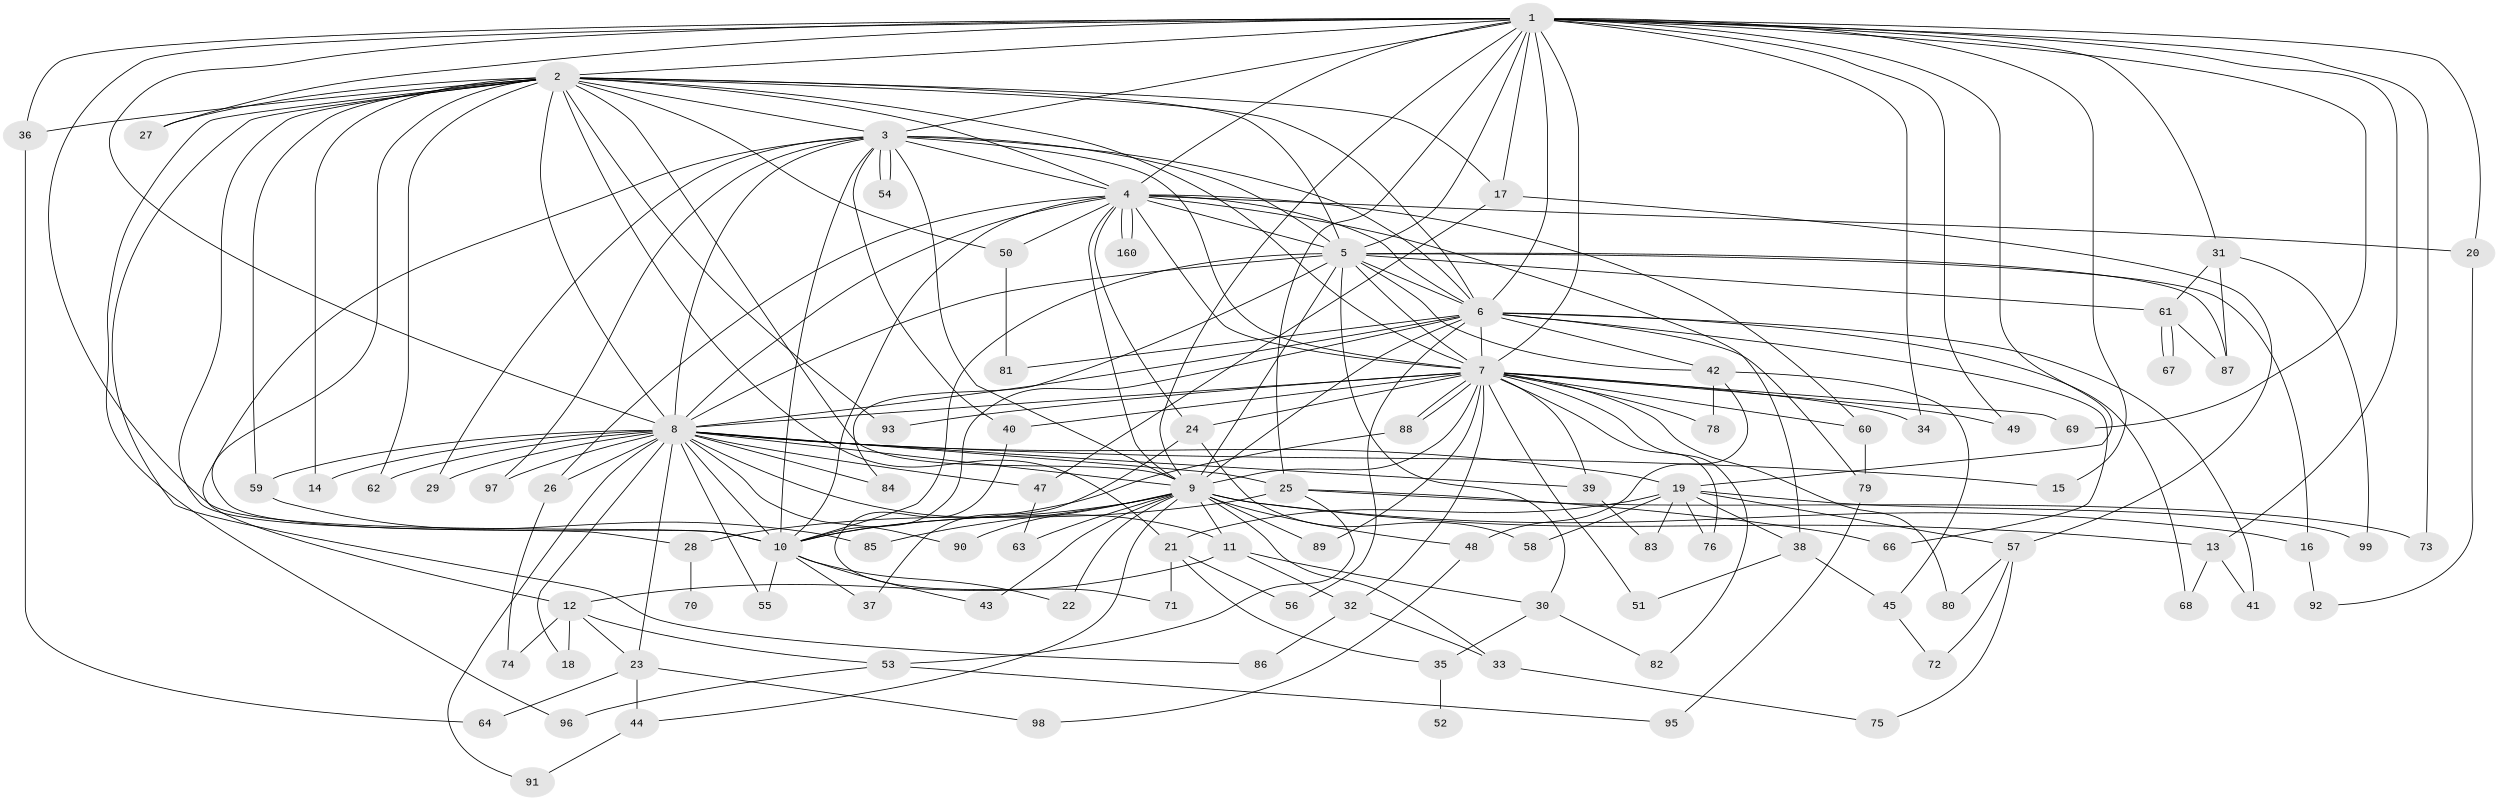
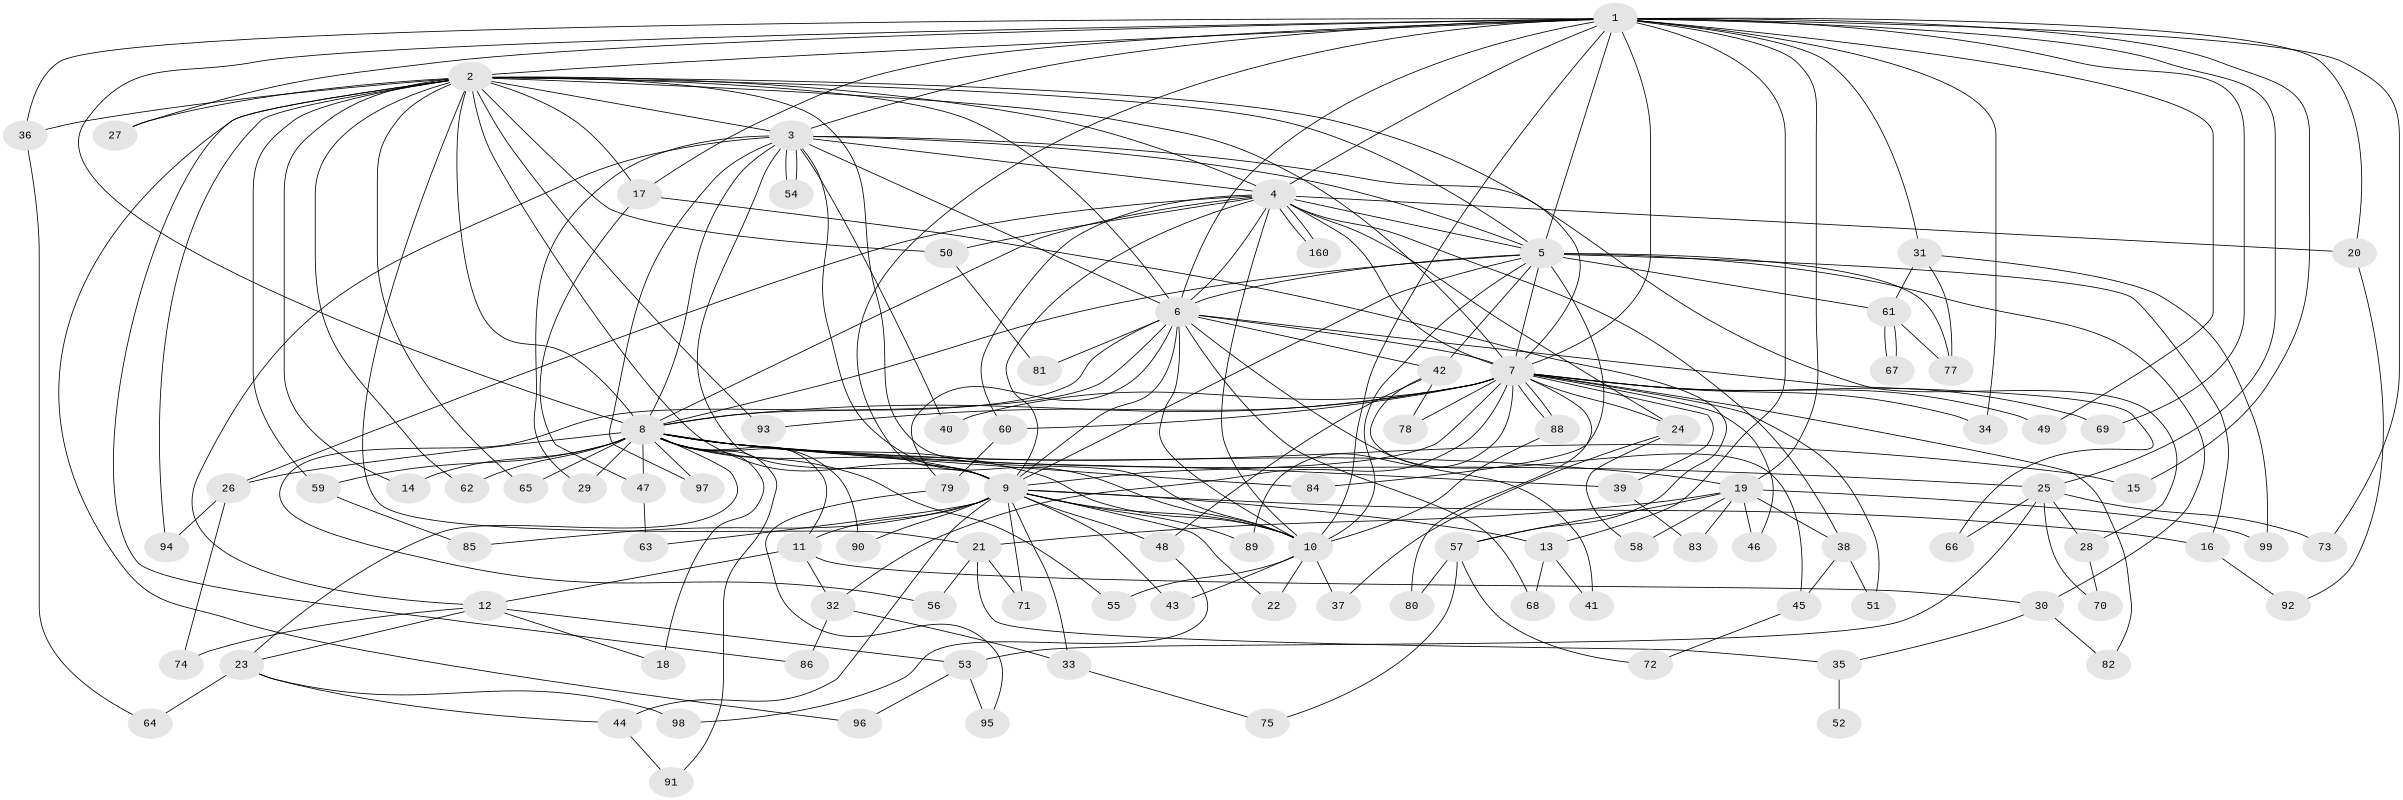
  graph {
    fontname="Liberation Mono"
    node [color=gray90 fontname="Liberation Mono" style=filled]
    edge [fontname="Liberation Mono"]
    1
    2
    3
    4
    5
    6
    7
    8
    9
    10
    13
    15
    17
    19
    20
    25
    27
    31
    34
    36
    49
    69
    73
    14
    28
    50
    59
    62
+   65
    86
    93
+   94
    96
    21
    12
    29
    40
    54
    97
    24
    26
    38
    60
    n44 [label=160]
    16
    30
    42
    61
    84
-   87
+   87 [label=77]
    41
    56
    66
    68
    79
    81
    32
    39
    51
-   76
+   76 [label=46]
    78
    80
    82
    88
    89
    11
    18
    23
    47
    55
    90
    91
    22
    33
    43
    44
    48
    63
    71
    85
    37
    57
    58
    83
    99
    92
    53
    70
    64
    74
    35
    45
    67
    95
    98
    75
    72
    52
    1 -- 2
    1 -- 3
    1 -- 4
    1 -- 5
    1 -- 6
    1 -- 7
    1 -- 8
    1 -- 9
    1 -- 10
    1 -- 13
    1 -- 15
    1 -- 17
    1 -- 19
    1 -- 20
    1 -- 25
    1 -- 27
    1 -- 31
    1 -- 34
    1 -- 36
    1 -- 49
    1 -- 69
    1 -- 73
    2 -- 3
    2 -- 4
    2 -- 5
    2 -- 6
    2 -- 7
    2 -- 8
    2 -- 9
    2 -- 10
    2 -- 17
    2 -- 27
    2 -- 36
    2 -- 14
    2 -- 28
    2 -- 50
    2 -- 59
    2 -- 62
+   2 -- 65
    2 -- 86
    2 -- 93
+   2 -- 94
    2 -- 96
    2 -- 21
    3 -- 4
    3 -- 5
    3 -- 6
    3 -- 7
    3 -- 8
    3 -- 9
    3 -- 10
    3 -- 12
    3 -- 29
    3 -- 40
    3 -- 54
    3 -- 54
    3 -- 97
    4 -- 5
    4 -- 6
    4 -- 7
    4 -- 8
    4 -- 9
    4 -- 10
    4 -- 20
    4 -- 50
    4 -- 24
    4 -- 26
    4 -- 38
    4 -- 60
    4 -- n44
    4 -- n44
    5 -- 6
    5 -- 7
    5 -- 8
    5 -- 9
    5 -- 10
    5 -- 16
    5 -- 30
    5 -- 42
    5 -- 61
    5 -- 84
    5 -- 87
    6 -- 7
    6 -- 8
    6 -- 9
    6 -- 10
    6 -- 42
    6 -- 41
    6 -- 56
    6 -- 66
    6 -- 68
    6 -- 79
    6 -- 81
    7 -- 8
    7 -- 9
    7 -- 34
    7 -- 49
    7 -- 69
    7 -- 93
    7 -- 40
    7 -- 24
    7 -- 60
    7 -- 32
    7 -- 39
    7 -- 51
    7 -- 76
    7 -- 78
    7 -- 80
    7 -- 82
    7 -- 88
    7 -- 88
    7 -- 89
    8 -- 9
    8 -- 10
    8 -- 15
    8 -- 19
    8 -- 25
    8 -- 14
    8 -- 59
    8 -- 62
+   8 -- 65
    8 -- 29
    8 -- 97
    8 -- 26
    8 -- 84
    8 -- 39
    8 -- 11
    8 -- 18
    8 -- 23
    8 -- 47
    8 -- 55
    8 -- 90
    8 -- 91
    9 -- 10
    9 -- 13
    9 -- 16
    9 -- 89
    9 -- 11
    9 -- 90
    9 -- 22
    9 -- 33
    9 -- 43
    9 -- 44
    9 -- 48
    9 -- 63
-   40 -- 71
+   9 -- 71
    9 -- 85
    10 -- 55
    10 -- 22
    10 -- 43
    10 -- 37
    13 -- 41
    13 -- 68
    17 -- 47
    17 -- 57
    19 -- 21
    19 -- 38
    19 -- 76
    19 -- 57
    19 -- 58
    19 -- 83
    19 -- 99
    20 -- 92
    25 -- 73
    25 -- 28
    25 -- 66
    25 -- 53
+   25 -- 70
    31 -- 61
    31 -- 87
    31 -- 99
    36 -- 64
    28 -- 70
    50 -- 81
    59 -- 85
    21 -- 56
    21 -- 71
    21 -- 35
    12 -- 18
    12 -- 23
    12 -- 53
    12 -- 74
    24 -- 37
    24 -- 58
+   26 -- 94
    26 -- 74
    38 -- 51
    38 -- 45
    60 -- 79
    16 -- 92
    30 -- 82
    30 -- 35
    42 -- 78
    42 -- 48
    42 -- 45
    61 -- 87
    61 -- 67
    61 -- 67
    79 -- 95
    32 -- 86
    32 -- 33
    39 -- 83
    88 -- 10
    11 -- 12
    11 -- 30
    11 -- 32
    23 -- 44
    23 -- 64
    23 -- 98
    47 -- 63
    33 -- 75
    44 -- 91
    48 -- 98
    57 -- 80
    57 -- 75
    57 -- 72
    53 -- 96
    53 -- 95
    35 -- 52
    45 -- 72
  }
